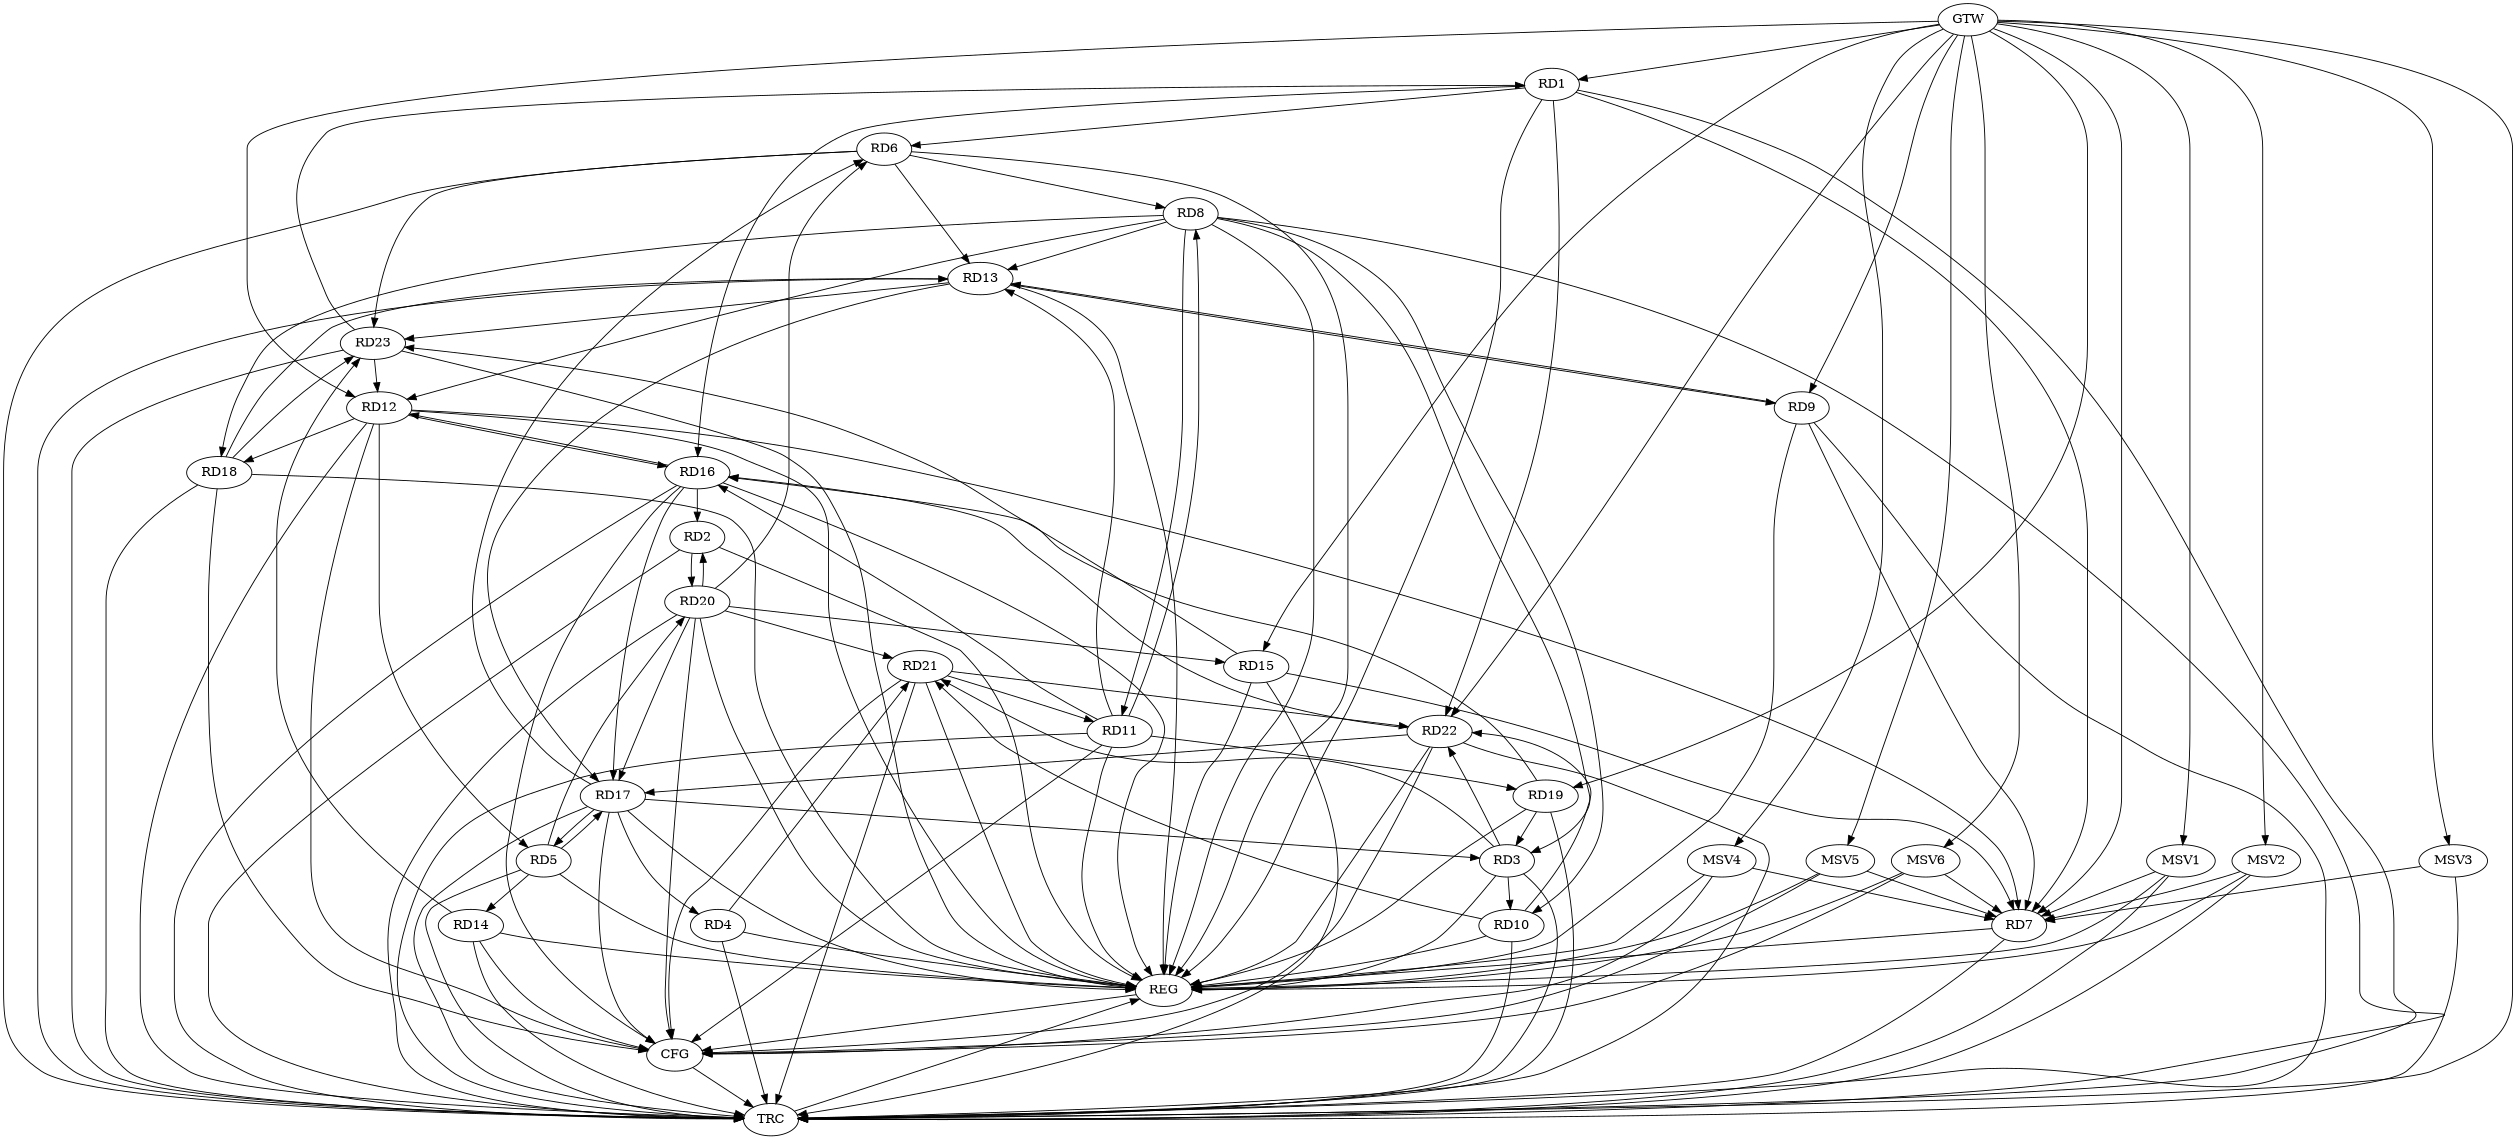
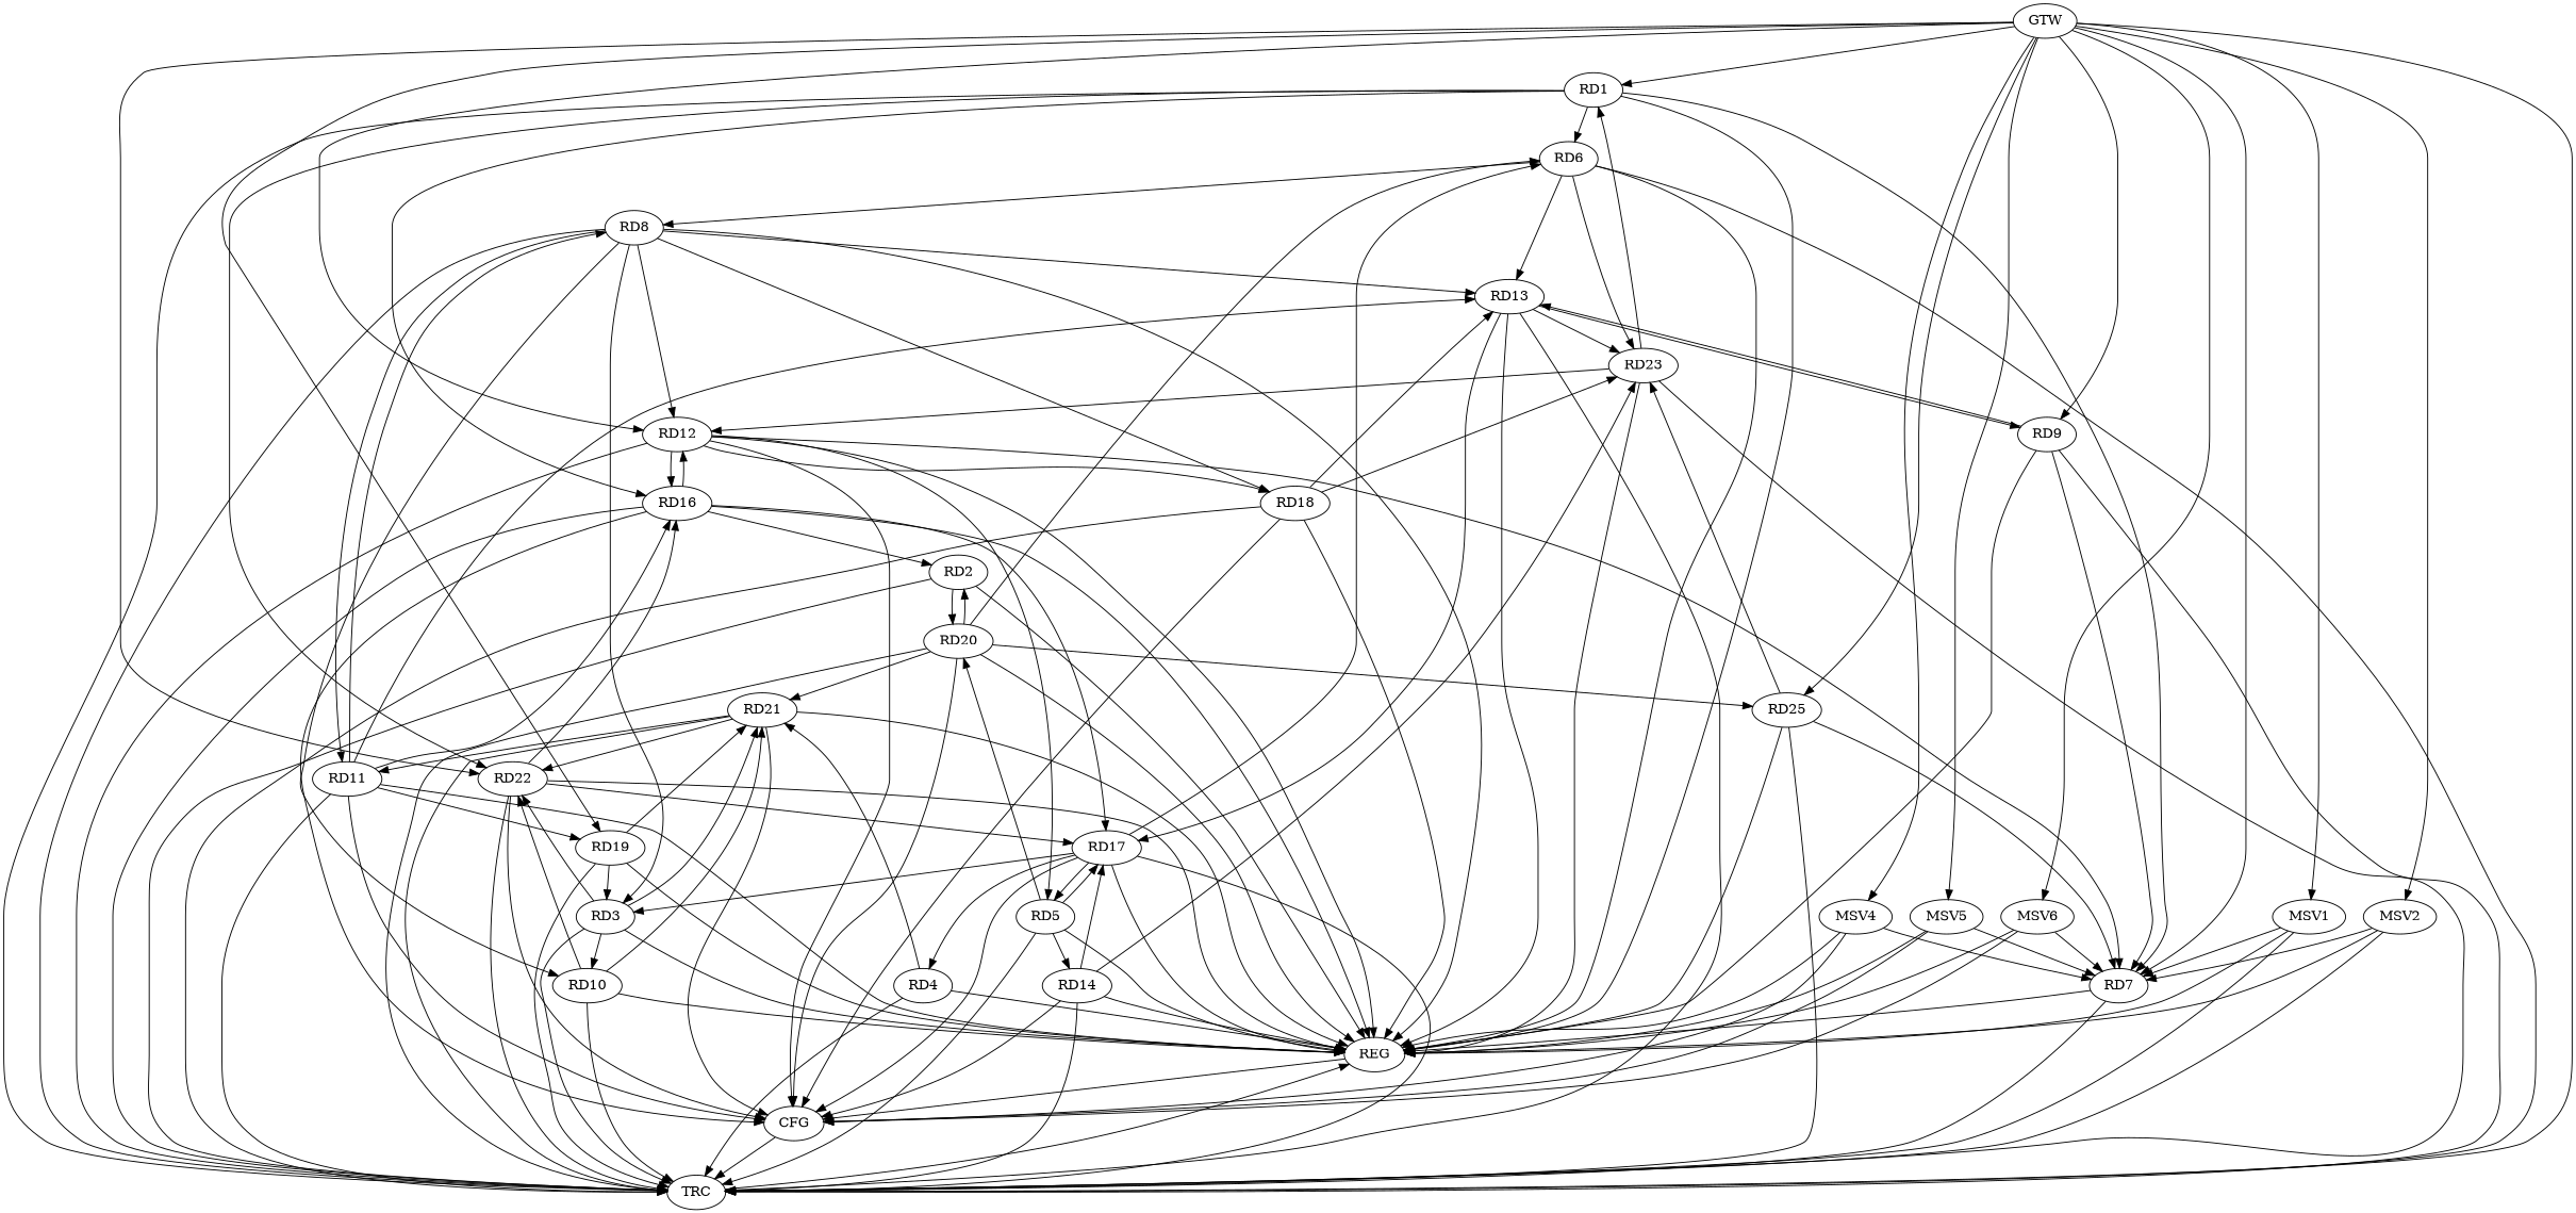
  strict digraph {
    n1 [label=RD1]
    n2 [label=RD6]
    n3 [label=RD7]
    n4 [label=RD16]
    n5 [label=RD22]
    n6 [label=REG]
    n7 [label=TRC]
    n8 [label=RD8]
    n9 [label=RD13]
    n10 [label=RD23]
    n11 [label=RD2]
    n12 [label=RD17]
    n13 [label=RD12]
    n14 [label=CFG]
    n15 [label=RD20]
    n16 [label=RD21]
-   n17 [label=RD15]
+   n17 [label=RD25]
    n18 [label=RD3]
    n19 [label=RD10]
    n20 [label=RD11]
    n21 [label=RD4]
    n22 [label=RD5]
    n23 [label=RD14]
    n24 [label=RD18]
    n25 [label=RD9]
    n26 [label=RD19]
    n27 [label=GTW]
    n28 [label=MSV1]
    n29 [label=MSV2]
-   n30 [label=MSV3]
    n31 [label=MSV4]
    n32 [label=MSV5]
    n33 [label=MSV6]
    n1 -> n2
    n1 -> n3
    n1 -> n4
    n1 -> n5
    n1 -> n6
    n1 -> n7
    n2 -> n6
    n2 -> n7
    n2 -> n8
    n2 -> n9
    n2 -> n10
    n3 -> n6
    n3 -> n7
    n4 -> n6
    n4 -> n7
    n4 -> n11
    n4 -> n12
    n4 -> n13
    n4 -> n14
    n5 -> n4
    n5 -> n6
    n5 -> n7
    n5 -> n12
    n5 -> n14
    n6 -> n14
    n7 -> n6
    n8 -> n6
    n8 -> n7
    n8 -> n9
    n8 -> n13
    n8 -> n18
    n8 -> n19
    n8 -> n20
    n8 -> n24
    n9 -> n6
    n9 -> n7
    n9 -> n10
    n9 -> n12
    n9 -> n25
    n10 -> n1
    n10 -> n6
    n10 -> n7
    n10 -> n13
    n11 -> n6
    n11 -> n7
    n11 -> n15
    n12 -> n2
    n12 -> n6
    n12 -> n7
    n12 -> n14
    n12 -> n18
    n12 -> n21
    n12 -> n22
    n13 -> n3
    n13 -> n4
    n13 -> n6
    n13 -> n7
    n13 -> n14
    n13 -> n22
    n13 -> n24
    n14 -> n7
    n15 -> n2
    n15 -> n6
    n15 -> n7
    n15 -> n11
-   n15 -> n12
+   n23 -> n12
    n15 -> n14
    n15 -> n16
    n15 -> n17
    n16 -> n5
    n16 -> n6
    n16 -> n7
    n16 -> n14
    n16 -> n20
    n17 -> n3
    n17 -> n6
    n17 -> n7
    n17 -> n10
    n18 -> n5
    n18 -> n6
    n18 -> n7
    n18 -> n16
    n18 -> n19
    n19 -> n5
    n19 -> n6
    n19 -> n7
    n19 -> n16
    n20 -> n4
    n20 -> n6
    n20 -> n7
    n20 -> n8
    n20 -> n9
    n20 -> n14
    n20 -> n26
    n21 -> n6
    n21 -> n7
    n21 -> n16
    n22 -> n6
    n22 -> n7
    n22 -> n12
    n22 -> n15
    n22 -> n23
    n23 -> n6
    n23 -> n7
    n23 -> n10
    n23 -> n14
    n24 -> n6
    n24 -> n7
    n24 -> n9
    n24 -> n10
    n24 -> n14
    n25 -> n3
    n25 -> n6
    n25 -> n7
    n25 -> n9
    n26 -> n6
    n26 -> n7
-   n26 -> n4
+   n26 -> n16
    n26 -> n18
    n27 -> n1
    n27 -> n3
    n27 -> n5
    n27 -> n7
    n27 -> n13
    n27 -> n17
    n27 -> n25
    n27 -> n26
    n27 -> n28
    n27 -> n29
-   n27 -> n30
    n27 -> n31
    n27 -> n32
    n27 -> n33
    n28 -> n3
    n28 -> n6
    n28 -> n7
    n29 -> n3
    n29 -> n6
    n29 -> n7
-   n30 -> n3
-   n30 -> n7
    n31 -> n3
    n31 -> n6
    n31 -> n14
    n32 -> n3
    n32 -> n6
    n32 -> n14
    n33 -> n3
    n33 -> n6
    n33 -> n14
  }
